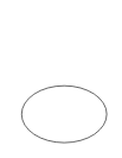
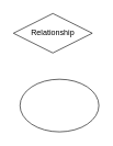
  <mxCell id="0" />
  <mxCell id="1" parent="0" />
  <mxCell id="2" value="" style="ellipse;whiteSpace=wrap;html=1;" vertex="1" parent="1"><mxGeometry x="30" y="120" width="120" height="80" as="geometry" /></mxCell>
+ <mxCell id="3" value="Relationship" style="shape=rhombus;perimeter=rhombusPerimeter;whiteSpace=wrap;html=1;align=center;" vertex="1" parent="1"><mxGeometry x="20" y="20" width="120" height="60" as="geometry" /></mxCell>
